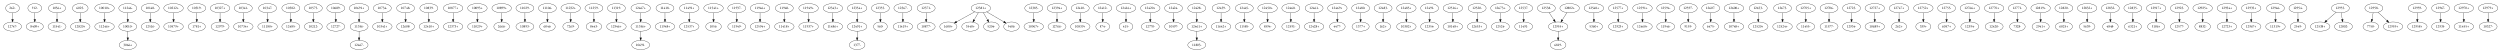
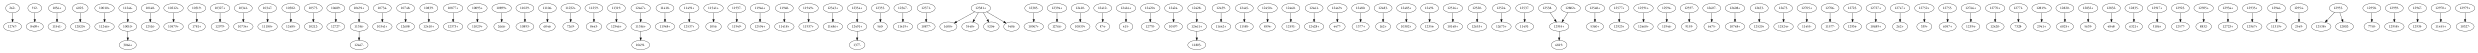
  digraph {
    fontname="EB Garamond"
    k=96
    n=10
    s=1000
    node [fontname="EB Garamond"]
    edge [d=-227 e=33.0 fontname="EB Garamond" n=11]
    "262-"
    "12747-"
    "912-"
    "8409+"
    "1056+"
    "11541-"
    "6025-"
    "12820+"
    "10010+"
    "11246+"
    "10010-"
    "3066+"
    "10148-"
    "12516-"
    "10212+"
    "10579+"
    "10319-"
    "1781+"
    "10327+"
    "12979-"
    "10341-"
    "10734+"
    "10347-"
    "11180+"
    "10382-"
    "12485-"
    n27 [label="10575-"]
    "10212-"
    "10689-"
    "12727-"
    "10691+"
    "11356-"
    "12467-"
    "10734-"
    "10341+"
    "10748-"
    "12608-"
    "10839-"
    "12410+"
    "10877+"
    "12373+"
    "10893+"
    "11029+"
    "10899+"
    "2666-"
    "11029-"
    "10893-"
    "11106-"
    "6046-"
    "11232+"
    "7269-"
    "11246-"
    "11259-"
    "8443-"
    "11319-"
    "12946+"
    "11356+"
    "10691-"
    "11418-"
    "11948+"
    "11491+"
    "12537+"
    "11541+"
    "1056-"
    "11937-"
    "11949-"
    "11946+"
    "12594+"
    "11948-"
    "11418+"
    "11949+"
    "11937+"
    "12343+"
    "11486+"
    "12354+"
    "12491+"
    "1377-"
    "12355-"
    "560-"
    "12367-"
    "11419+"
    n82 [label="12371-"]
    "10877-"
    "12381+"
    "1600+"
    "3540+"
    "5204-"
    "9406-"
    "12385-"
    "10967+"
    "12394+"
    "12766-"
    "12410-"
    "10839+"
    "12412-"
    "874-"
    "12416+"
    "415-"
    "12420+"
    "12770-"
    "12424-"
    "10597-"
    "12428-"
    "12461+"
    "11803-"
    "12439-"
    "11642+"
    "12445-"
    "11585-"
    "12450+"
    "5894-"
    "12460-"
    "12591-"
    "12461-"
    "12428+"
    "12467+"
    "12469+"
    "4477-"
    "12480-"
    "1377+"
    "12483-"
    "162+"
    "12485+"
    "10382+"
    "12491-"
    "12354-"
    "12516+"
    "10148+"
    "12520-"
    "12653+"
    "12524-"
    "12673+"
    "12537-"
    "11491-"
    "12538-"
    "12955+"
    "6819-"
    "12548+"
    "5360+"
    "12577+"
    "12923+"
    "12591+"
    "12460+"
    "12594-"
    "11946-"
    "12597-"
    "9159-"
    "12607-"
    "6475-"
    "12608+"
    "10748+"
    "12653-"
    "12520+"
    "12673-"
    "12524+"
    "12705+"
    "11455-"
    "12706-"
    "11577-"
    "12723-"
    "12934-"
    "12727+"
    "10689+"
    "12747+"
    "262+"
    "12752+"
    "339+"
    "12755-"
    "6057+"
    "12766+"
    "12394-"
    "12770+"
    "12420-"
    "12771-"
    "7328-"
    "12802+"
    "12819+"
    "2941+"
    "12820-"
    "6025+"
    "12832+"
    "5639-"
    "12832-"
    "4848-"
    "12835-"
    "6321+"
    "12917+"
    "3186+"
    "12923-"
    "12577-"
    "12925+"
    "8832-"
    "12934+"
    "12723+"
    "12935+"
    "12967+"
    "12946-"
    "11319+"
    "12954-"
    "2549-"
    "12955-"
    "12538+"
    "12802-"
    "12958-"
    "7750-"
-   "12959+"
    "12959-"
    "12958+"
    "12967-"
    "12935-"
    "12970+"
    "11455+"
    "12979+"
    "10327-"
    "262-" -> "12747-" [d=-217]
    "912-" -> "8409+" [d=-152 e=27.3 n=16]
    "1056+" -> "11541-" [d=-171 e=25.1 n=19]
    "6025-" -> "12820+"
    "10010+" -> "11246+" [d=-2965 e=31.6 n=12]
    "10010-" -> "3066+" [d=-318]
    "10148-" -> "12516-" [d=-184 e=21.4 n=26]
    "10212+" -> "10579+" [d=-144 e=25.8 n=18]
    "10319-" -> "1781+" [d=-142 e=25.1 n=19]
    "10327+" -> "12979-" [d=-221]
    "10341-" -> "10734+" [d=-190 e=25.1 n=19]
    "10347-" -> "11180+" [d=-175 e=26.5 n=17]
    "10382-" -> "12485-" [d=-1062 e=34.6 n=10]
    n27 -> "10212-" [d=-144 e=25.8 n=18]
    "10689-" -> "12727-" [d=-268 e=34.6 n=10]
    "10691+" -> "11356-" [d=-218 e=34.6 n=10]
    "11356-" -> "12467-" [d=-211]
    "10734-" -> "10341+" [d=-190 e=25.1 n=19]
    "10748-" -> "12608-" [d=-1736 e=30.3 n=13]
    "10839-" -> "12410+" [d=-381 e=30.3 n=13]
    "10877+" -> "12373+" [d=-177 e=21.0 n=27]
    "10893+" -> "11029+" [d=-144 e=28.2 n=15]
    "10899+" -> "2666-" [d=-154 e=23.9 n=21]
    "11029-" -> "10893-" [d=-144 e=28.2 n=15]
    "11106-" -> "6046-" [d=-165 e=27.3 n=16]
    "11232+" -> "7269-" [d=-118 e=25.8 n=18]
    "11246-" -> "10010-" [d=-2965 e=31.6 n=12]
    "11259-" -> "8443-" [d=-260 e=30.3 n=13]
    "11319-" -> "12946+" [d=-329]
    "11356+" -> "10691-" [d=-218 e=34.6 n=10]
    "11418-" -> "11948+" [d=-1339 e=31.6 n=12]
    "11491+" -> "12537+" [d=-1268 e=30.3 n=13]
    "11541+" -> "1056-" [d=-171 e=25.1 n=19]
    "11937-" -> "11949-" [d=-1195]
    "11946+" -> "12594+" [d=-894 e=29.2 n=14]
    "11948-" -> "11418+" [d=-1339 e=31.6 n=12]
    "11949+" -> "11937+" [d=-1195]
    "12343+" -> "11486+" [d=-132 e=29.2 n=14]
    "12354+" -> "12491+" [d=-124 e=28.2 n=15]
    "12491+" -> "1377-" [d=-188 e=34.6 n=10]
    "12355-" -> "560-" [d=-275]
    "12367-" -> "11419+" [d=-173 e=29.2 n=14]
    n82 -> "10877-" [d=-177 e=21.0 n=27]
    "12381+" -> "1600+" [d=-511 e=31.6 n=12]
    "12381+" -> "3540+" [d=-230]
    "12381+" -> "5204-" [d=-225 e=34.6 n=10]
    "12381+" -> "9406-" [d=-451 e=29.2 n=14]
    "12385-" -> "10967+" [d=-174 e=27.3 n=16]
    "12394+" -> "12766-" [d=-145 e=34.6 n=10]
    "12410-" -> "10839+" [d=-381 e=30.3 n=13]
    "12412-" -> "874-" [d=-196 e=30.3 n=13]
    "12416+" -> "415-" [d=-216 e=30.3 n=13]
    "12420+" -> "12770-" [d=-146]
    "12424-" -> "10597-" [d=-175]
    "12428-" -> "12461+" [d=-210]
    "12461+" -> "11803-" [d=-124 e=26.5 n=17]
    "12439-" -> "11642+" [d=-215 e=34.6 n=10]
    "12445-" -> "11585-" [d=-162 e=31.6 n=12]
    "12450+" -> "5894-" [d=-195 e=34.6 n=10]
    "12460-" -> "12591-" [d=-181 e=34.6 n=10]
    "12461-" -> "12428+" [d=-210]
    "12467+" -> "11356+" [d=-211]
    "12469+" -> "4477-" [d=-239]
    "12480-" -> "1377+" [d=-172 e=29.2 n=14]
    "12483-" -> "162+" [d=-54 e=31.6 n=12]
    "12485+" -> "10382+" [d=-1062 e=34.6 n=10]
    "12491-" -> "12354-" [d=-124 e=28.2 n=15]
    "12516+" -> "10148+" [d=-184 e=21.4 n=26]
    "12520-" -> "12653+" [d=-159 e=28.2 n=15]
-   "12673+" -> "12524-" [d=-202 e=31.6 n=12]
+   "12524-" -> "12673+" [d=-202 e=31.6 n=12]
    "12537-" -> "11491-" [d=-1268 e=30.3 n=13]
    "12538-" -> "12955+" [d=-472]
    "12955+" -> "6819-" [d=-3887 e=34.6 n=10]
    "12548+" -> "5360+" [d=-240 e=31.6 n=12]
    "12577+" -> "12923+" [d=-209 e=25.8 n=18]
    "12591+" -> "12460+" [d=-181 e=34.6 n=10]
    "12594-" -> "11946-" [d=-894 e=29.2 n=14]
    "12597-" -> "9159-" [d=-143 e=29.2 n=14]
    "12607-" -> "6475-" [d=-103 e=26.5 n=17]
    "12608+" -> "10748+" [d=-1736 e=30.3 n=13]
    "12653-" -> "12520+" [d=-159 e=28.2 n=15]
    "12673-" -> "12524+" [d=-202 e=31.6 n=12]
    "12705+" -> "11455-" [d=-115 e=34.6 n=10]
    "12706-" -> "11577-" [d=-254]
    "12723-" -> "12934-" [d=-184 e=34.6 n=10]
    "12727+" -> "10689+" [d=-268 e=34.6 n=10]
    "12747+" -> "262+" [d=-217]
    "12752+" -> "339+" [d=-174 e=29.2 n=14]
    "12755-" -> "6057+" [d=-221 e=34.6 n=10]
    "12766+" -> "12394-" [d=-145 e=34.6 n=10]
    "12770+" -> "12420-" [d=-146]
    "12771-" -> "7328-" [d=-2931 e=31.6 n=12]
    "12802+" -> "12955+"
    "12819+" -> "2941+" [d=-195]
    "12820-" -> "6025+"
    "12832+" -> "5639-" [d=-296 e=28.2 n=15]
    "12832-" -> "4848-" [d=-8317 e=31.6 n=12]
    "12835-" -> "6321+" [d=-3134 e=30.3 n=13]
    "12917+" -> "3186+" [d=-193 e=31.6 n=12]
    "12923-" -> "12577-" [d=-209 e=25.8 n=18]
    "12925+" -> "8832-" [d=-219 e=34.6 n=10]
    "12934+" -> "12723+" [d=-184 e=34.6 n=10]
    "12935+" -> "12967+" [d=-138 e=34.6 n=10]
    "12946-" -> "11319+" [d=-329]
    "12954-" -> "2549-" [d=-235 e=34.6 n=10]
    "12955-" -> "12538+" [d=-472]
    "12955-" -> "12802-"
    "12958-" -> "7750-" [d=-195 e=31.6 n=12]
-   "12958-" -> "12959+" [d=-316]
    "12959-" -> "12958+" [d=-316]
    "12967-" -> "12935-" [d=-138 e=34.6 n=10]
    "12970+" -> "11455+" [d=-270 e=31.6 n=12]
    "12979+" -> "10327-" [d=-221]
  }
